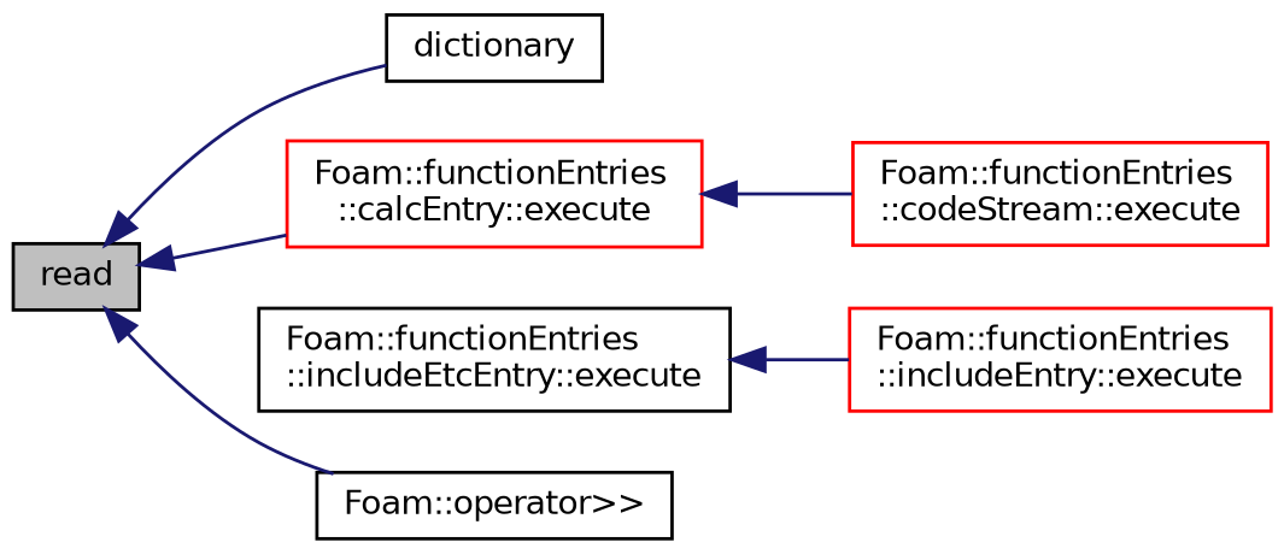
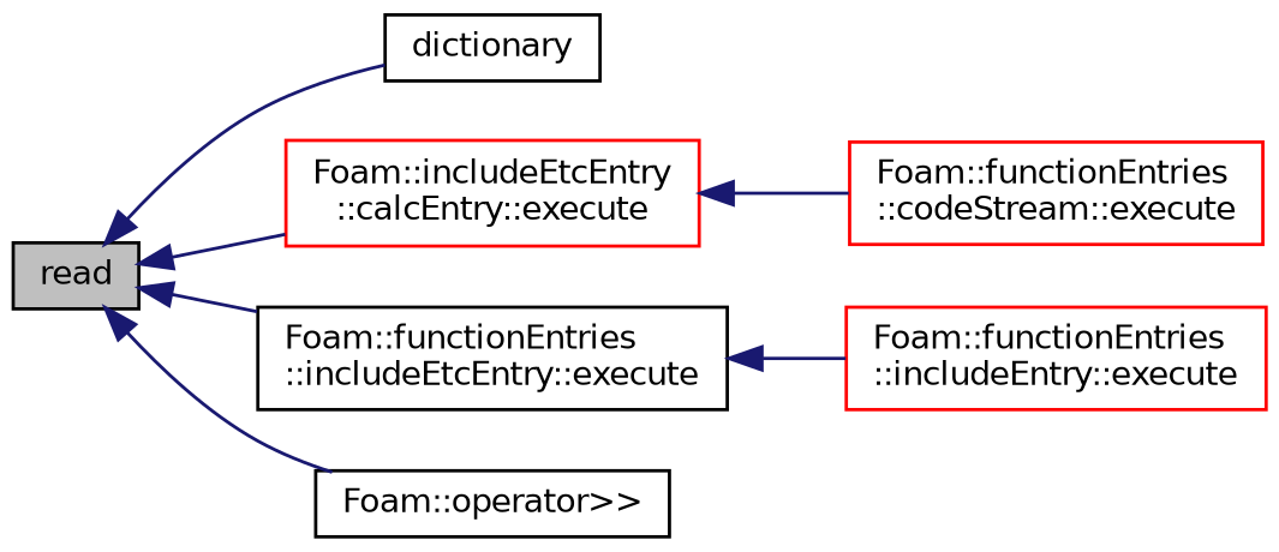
  digraph {
    fontname="DejaVu Sans"
    rankdir=LR
    node [color=black fontname="DejaVu Sans" fontsize=10 shape=record]
    edge [color=midnightblue dir=back fontname="DejaVu Sans" fontsize=10 labelfontname=FreeSans labelfontsize=10 style=solid]
    n1 [fillcolor=grey75 fontcolor=black height=0.2 label=read style=filled width=0.4]
    n2 [height=0.2 label=dictionary width=0.4]
-   n3 [color=red height=0.2 label="Foam::functionEntries\l::calcEntry::execute" width=0.4]
+   n3 [color=red height=0.2 label="Foam::includeEtcEntry\l::calcEntry::execute" width=0.4]
    n4 [height=0.2 label="Foam::functionEntries\l::includeEtcEntry::execute" width=0.4]
    n5 [height=0.2 label="Foam::operator\>\>" width=0.4]
    n6 [color=red height=0.2 label="Foam::functionEntries\l::codeStream::execute" width=0.4]
    n7 [color=red height=0.2 label="Foam::functionEntries\l::includeEntry::execute" width=0.4]
    n1 -> n2
    n1 -> n3
+   n1 -> n4
    n1 -> n5
    n3 -> n6
    n4 -> n7
  }
